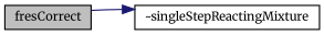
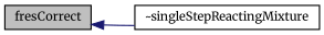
  digraph {
    rankdir=LR
    fontname=Merriweather
    node [color=black fontname=Merriweather fontsize=10 shape=record]
    n1 [fillcolor=grey75 fontcolor=black height=0.2 label=fresCorrect style=filled width=0.4]
    n2 [height=0.2 label="~singleStepReactingMixture" width=0.4]
-   n2 -> n1 [color=midnightblue dir=back fontname=Merriweather fontsize=10 labelfontname=FreeSans labelfontsize=10 style=solid]
+   n1 -> n2 [color=midnightblue dir=back fontname=Merriweather fontsize=10 labelfontname=FreeSans labelfontsize=10 style=solid]
  }
